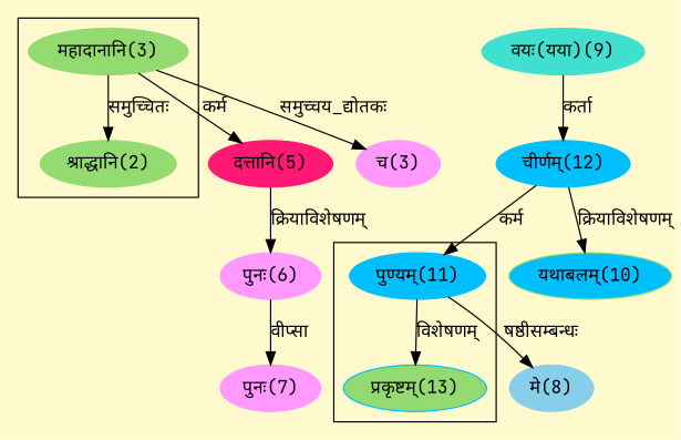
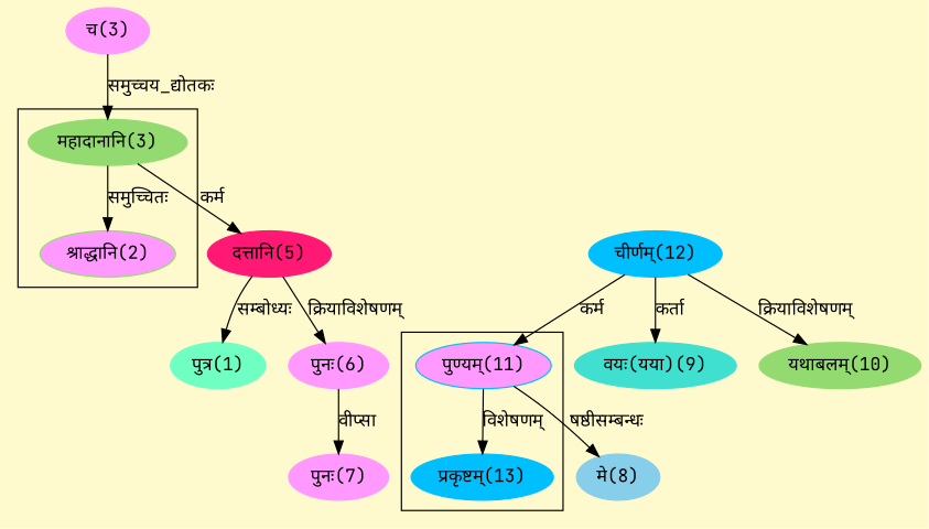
  digraph {
    bgcolor=lemonchiffon1
    compound=true
    fontname="JetBrains Mono"
    rankdir=BT
    node [color="#93DB70" fontname="JetBrains Mono" style=filled]
    edge [dir=back fontname="JetBrains Mono"]
-   n1 [label="श्राद्धानि(2)"]
+   n1 [label="श्राद्धानि(2)" fillcolor="#FF99FF"]
    n2 [label="महादानानि(3)"]
-   n3 [color="#00BFFF" label="प्रकृष्टम्(13)" fillcolor="#93DB70"]
-   n4 [color="#00BFFF" label="पुण्यम्(11)"]
+   n3 [color="#00BFFF" label="प्रकृष्टम्(13)"]
+   n4 [color="#00BFFF" label="पुण्यम्(11)" fillcolor="#FF99FF"]
    n5 [color="#00BFFF" label="चीर्णम्(12)"]
    n6 [color="#FF1975" label="दत्तानि(5)"]
+   n7 [color="#6FFFC3" label="पुत्र(1)"]
    n8 [color="#FF99FF" label="च(3)"]
    n9 [color="#FF99FF" label="पुनः(6)"]
    n10 [color="#FF99FF" label="पुनः(7)"]
    n11 [color="#87CEEB" label="मे(8)"]
    n12 [color="#40E0D0" label="वयः(यया)(9)"]
-   n13 [label="यथाबलम्(10)" fillcolor="#00BFFF"]
+   n13 [label="यथाबलम्(10)"]
    subgraph cluster_1 {
      n1
      n2
    }
    subgraph cluster_2 {
      n3
      n4
    }
    n1 -> n2 [label="समुच्चितः"]
    n3 -> n4 [label="विशेषणम्"]
    n4 -> n5 [label="कर्म"]
    n6 -> n2 [label="कर्म"]
-   n8 -> n2 [label="समुच्चय_द्योतकः"]
+   n7 -> n6 [label="सम्बोध्यः"]
+   n2 -> n8 [label="समुच्चय_द्योतकः"]
    n9 -> n6 [label="क्रियाविशेषणम्"]
    n10 -> n9 [label="वीप्सा"]
    n11 -> n4 [label="षष्ठीसम्बन्धः"]
-   n5 -> n12 [label="कर्ता"]
+   n12 -> n5 [label="कर्ता"]
    n13 -> n5 [label="क्रियाविशेषणम्"]
  }
